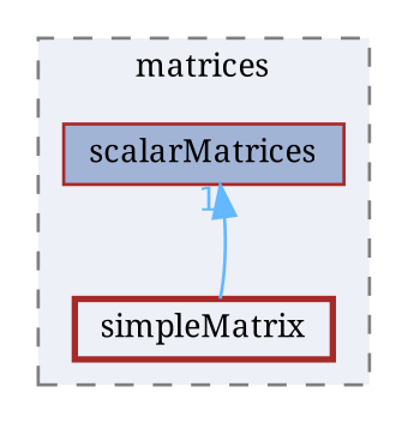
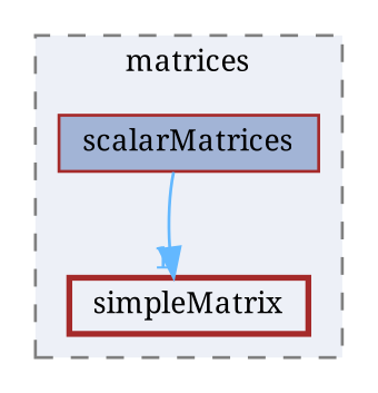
  digraph {
    compound=true
    fontname="Noto Serif"
    node [color=brown fontname="Noto Serif" fontsize=10 shape=box]
    n1 [fillcolor="#a2b4d6" height=0.2 label=scalarMatrices style=filled width=0.4]
    n2 [fillcolor="#edf0f7" height=0.2 label=simpleMatrix style="filled,bold" width=0.4]
    subgraph cluster_1 {
      bgcolor="#edf0f7"
      fontsize=10
      label=matrices
      pencolor=grey50
      style="filled,dashed"
      n1
      n2
    }
-   n2 -> n1 [color=steelblue1 fontcolor=steelblue1 fontname="Noto Serif" fontsize=10 headlabel=1 labeldistance=1.5 labelfontname=Helvetica labelfontsize=10]
+   n1 -> n2 [color=steelblue1 fontcolor=steelblue1 fontname="Noto Serif" fontsize=10 headlabel=1 labeldistance=1.5 labelfontname=Helvetica labelfontsize=10]
  }
